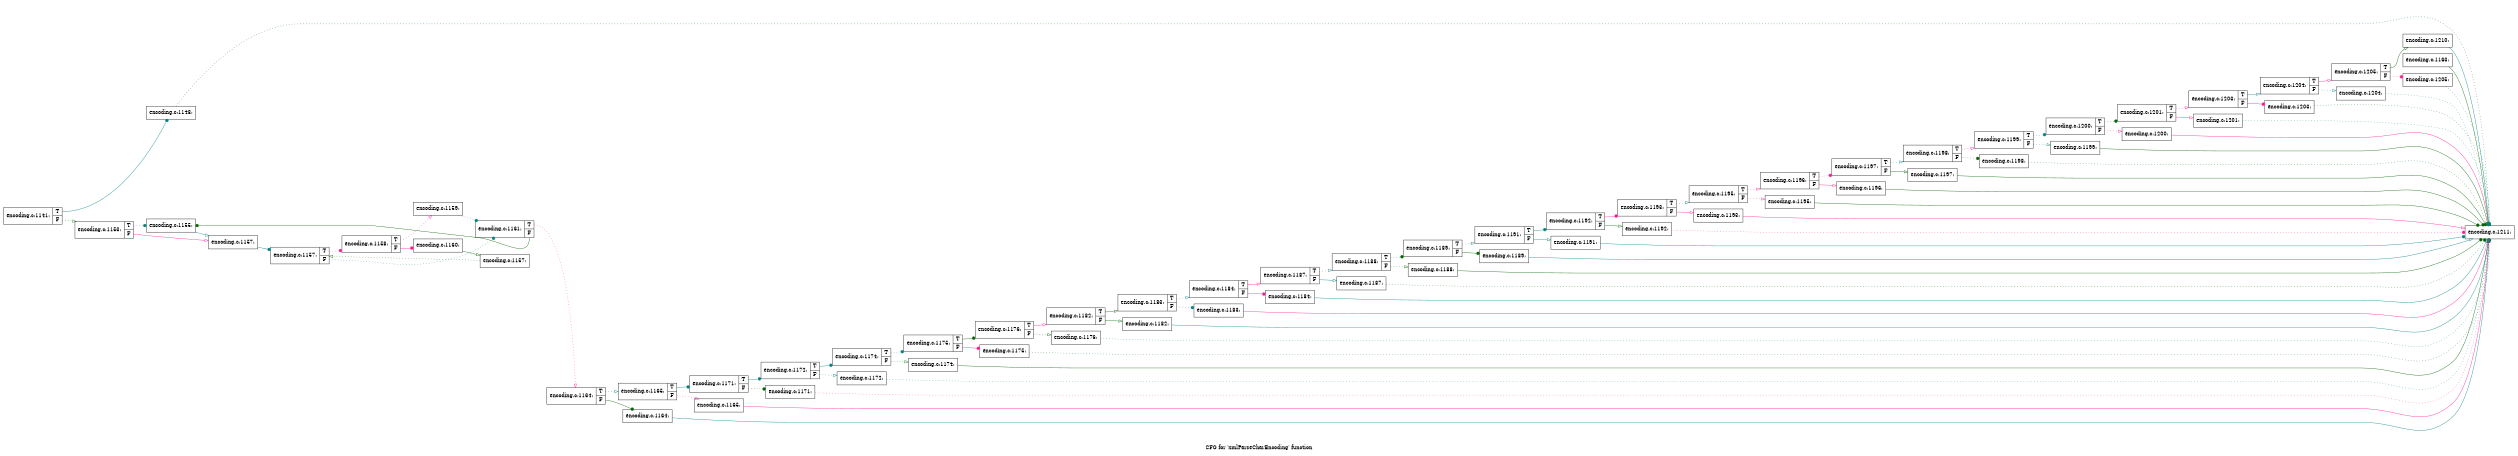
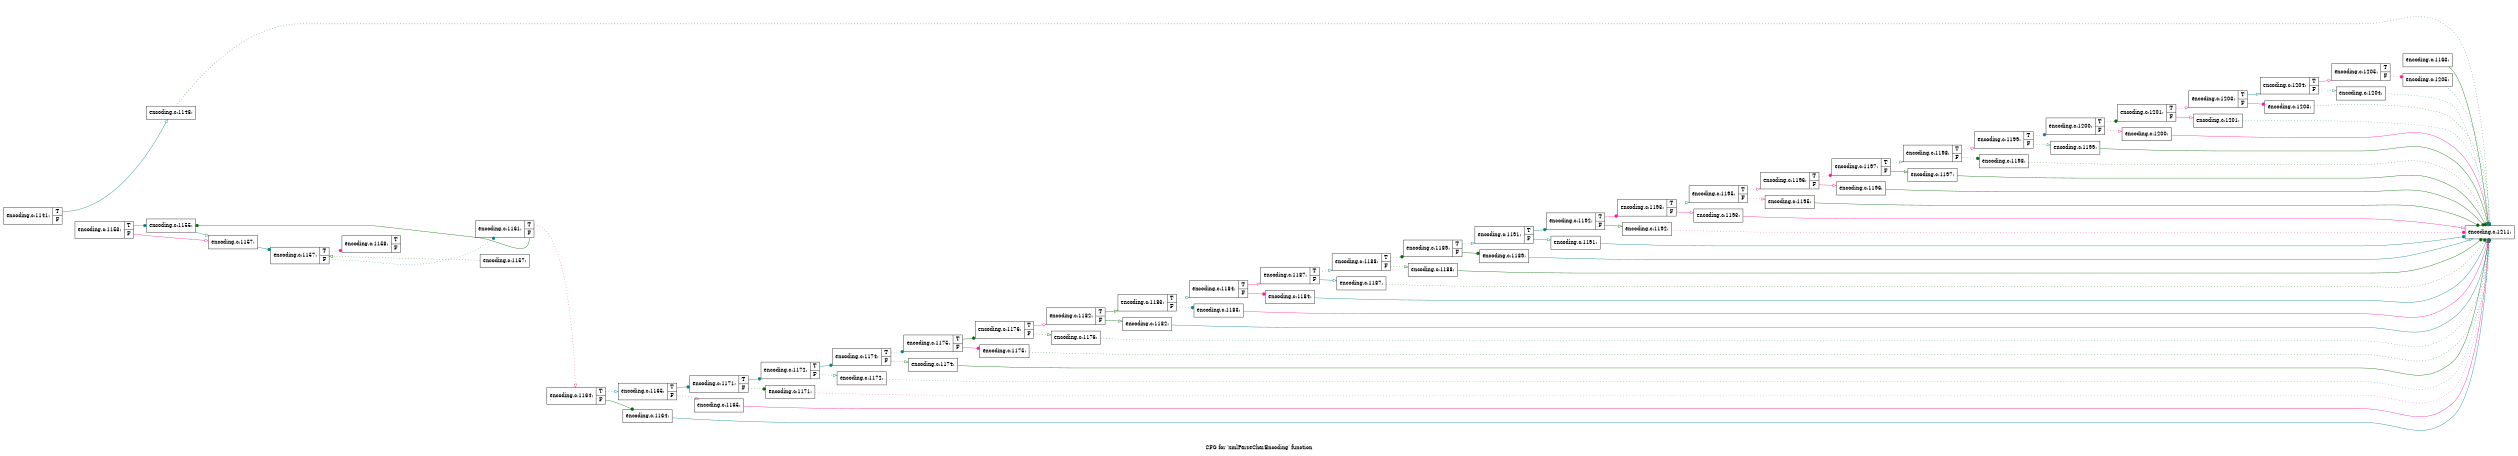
  digraph {
    label="CFG for 'xmlParseCharEncoding' function"
    rankdir=LR
    node [shape=record]
    edge [arrowhead=onormal color=teal style=solid]
    n1 [label="{encoding.c:1141:|{<s0>T|<s1>F}}"]
    n2 [label="{encoding.c:1148:}"]
    n3 [label="{encoding.c:1153:|{<s0>T|<s1>F}}"]
    n4 [label="{encoding.c:1211:}"]
    n5 [label="{encoding.c:1155:}"]
    n6 [label="{encoding.c:1157:}"]
    n7 [label="{encoding.c:1157:|{<s0>T|<s1>F}}"]
    n8 [label="{encoding.c:1158:|{<s0>T|<s1>F}}"]
    n9 [label="{encoding.c:1161:|{<s0>T|<s1>F}}"]
-   n10 [label="{encoding.c:1159:}"]
-   n11 [label="{encoding.c:1160:}"]
    n12 [label="{encoding.c:1164:|{<s0>T|<s1>F}}"]
    n13 [label="{encoding.c:1157:}"]
    n14 [label="{encoding.c:1165:|{<s0>T|<s1>F}}"]
    n15 [label="{encoding.c:1164:}"]
    n16 [label="{encoding.c:1163:}"]
    n17 [label="{encoding.c:1171:|{<s0>T|<s1>F}}"]
    n18 [label="{encoding.c:1165:}"]
    n19 [label="{encoding.c:1172:|{<s0>T|<s1>F}}"]
    n20 [label="{encoding.c:1171:}"]
    n21 [label="{encoding.c:1174:|{<s0>T|<s1>F}}"]
    n22 [label="{encoding.c:1172:}"]
    n23 [label="{encoding.c:1175:|{<s0>T|<s1>F}}"]
    n24 [label="{encoding.c:1174:}"]
    n25 [label="{encoding.c:1176:|{<s0>T|<s1>F}}"]
    n26 [label="{encoding.c:1175:}"]
    n27 [label="{encoding.c:1182:|{<s0>T|<s1>F}}"]
    n28 [label="{encoding.c:1176:}"]
    n29 [label="{encoding.c:1183:|{<s0>T|<s1>F}}"]
    n30 [label="{encoding.c:1182:}"]
    n31 [label="{encoding.c:1184:|{<s0>T|<s1>F}}"]
    n32 [label="{encoding.c:1183:}"]
    n33 [label="{encoding.c:1187:|{<s0>T|<s1>F}}"]
    n34 [label="{encoding.c:1184:}"]
    n35 [label="{encoding.c:1188:|{<s0>T|<s1>F}}"]
    n36 [label="{encoding.c:1187:}"]
    n37 [label="{encoding.c:1189:|{<s0>T|<s1>F}}"]
    n38 [label="{encoding.c:1188:}"]
    n39 [label="{encoding.c:1191:|{<s0>T|<s1>F}}"]
    n40 [label="{encoding.c:1189:}"]
    n41 [label="{encoding.c:1192:|{<s0>T|<s1>F}}"]
    n42 [label="{encoding.c:1191:}"]
    n43 [label="{encoding.c:1193:|{<s0>T|<s1>F}}"]
    n44 [label="{encoding.c:1192:}"]
    n45 [label="{encoding.c:1195:|{<s0>T|<s1>F}}"]
    n46 [label="{encoding.c:1193:}"]
    n47 [label="{encoding.c:1196:|{<s0>T|<s1>F}}"]
    n48 [label="{encoding.c:1195:}"]
    n49 [label="{encoding.c:1197:|{<s0>T|<s1>F}}"]
    n50 [label="{encoding.c:1196:}"]
    n51 [label="{encoding.c:1198:|{<s0>T|<s1>F}}"]
    n52 [label="{encoding.c:1197:}"]
    n53 [label="{encoding.c:1199:|{<s0>T|<s1>F}}"]
    n54 [label="{encoding.c:1198:}"]
    n55 [label="{encoding.c:1200:|{<s0>T|<s1>F}}"]
    n56 [label="{encoding.c:1199:}"]
    n57 [label="{encoding.c:1201:|{<s0>T|<s1>F}}"]
    n58 [label="{encoding.c:1200:}"]
    n59 [label="{encoding.c:1203:|{<s0>T|<s1>F}}"]
    n60 [label="{encoding.c:1201:}"]
    n61 [label="{encoding.c:1204:|{<s0>T|<s1>F}}"]
    n62 [label="{encoding.c:1203:}"]
    n63 [label="{encoding.c:1205:|{<s0>T|<s1>F}}"]
    n64 [label="{encoding.c:1204:}"]
-   n65 [label="{encoding.c:1210:}"]
    n66 [label="{encoding.c:1205:}"]
-   n1 -> n2 [arrowhead=dot tailport=s0]
-   n1 -> n3 [color=darkgreen style=dotted tailport=s1]
+   n1 -> n2 [tailport=s0]
    n2 -> n4 [color=darkgreen style=dotted]
-   n3 -> n5 [arrowhead=dot style=dotted tailport=s0]
+   n3 -> n5 [arrowhead=dot tailport=s0]
    n3 -> n6 [color=deeppink tailport=s1]
    n5 -> n6
    n6 -> n7 [arrowhead=dot]
    n7 -> n8 [arrowhead=dot color=deeppink style=dotted tailport=s0]
    n7 -> n9 [arrowhead=dot style=dotted tailport=s1]
-   n8 -> n10 [color=deeppink style=dotted tailport=s0]
-   n8 -> n11 [arrowhead=dot color=deeppink tailport=s1]
    n9 -> n5 [arrowhead=dot color=darkgreen tailport=s1]
    n9 -> n12 [color=deeppink style=dotted tailport=s0]
-   n10 -> n9 [arrowhead=dot style=dotted]
-   n11 -> n13 [color=darkgreen]
    n12 -> n14 [style=dotted tailport=s0]
    n12 -> n15 [arrowhead=dot color=darkgreen tailport=s1]
    n13 -> n7 [color=darkgreen style=dotted]
    n14 -> n17 [arrowhead=dot tailport=s0]
    n14 -> n18 [color=deeppink style=dotted tailport=s1]
    n15 -> n4
    n16 -> n4 [color=darkgreen]
    n17 -> n19 [arrowhead=dot tailport=s0]
    n17 -> n20 [arrowhead=dot color=darkgreen style=dotted tailport=s1]
    n18 -> n4 [color=deeppink]
    n19 -> n21 [arrowhead=dot tailport=s0]
    n19 -> n22 [style=dotted tailport=s1]
    n20 -> n4 [color=deeppink style=dotted]
    n21 -> n23 [arrowhead=dot style=dotted tailport=s0]
    n21 -> n24 [color=darkgreen style=dotted tailport=s1]
    n22 -> n4 [style=dotted]
    n23 -> n25 [arrowhead=dot color=darkgreen tailport=s0]
    n23 -> n26 [arrowhead=dot color=deeppink tailport=s1]
    n24 -> n4 [color=darkgreen]
    n25 -> n27 [color=deeppink tailport=s0]
    n25 -> n28 [color=darkgreen style=dotted tailport=s1]
    n26 -> n4 [arrowhead=dot color=darkgreen style=dotted]
    n27 -> n29 [color=darkgreen tailport=s0]
    n27 -> n30 [color=darkgreen tailport=s1]
    n28 -> n4 [arrowhead=dot style=dotted]
    n29 -> n31 [style=dotted tailport=s0]
    n29 -> n32 [arrowhead=dot style=dotted tailport=s1]
    n30 -> n4 [arrowhead=dot]
    n31 -> n33 [color=deeppink tailport=s0]
    n31 -> n34 [arrowhead=dot color=deeppink tailport=s1]
    n32 -> n4 [color=deeppink]
    n33 -> n35 [style=dotted tailport=s0]
    n33 -> n36 [tailport=s1]
    n34 -> n4
    n35 -> n37 [arrowhead=dot color=darkgreen style=dotted tailport=s0]
    n35 -> n38 [color=darkgreen style=dotted tailport=s1]
    n36 -> n4 [arrowhead=dot color=darkgreen style=dotted]
    n37 -> n39 [style=dotted tailport=s0]
    n37 -> n40 [arrowhead=dot color=darkgreen tailport=s1]
    n38 -> n4 [arrowhead=dot color=darkgreen]
    n39 -> n41 [arrowhead=dot tailport=s0]
    n39 -> n42 [tailport=s1]
    n40 -> n4
    n41 -> n43 [arrowhead=dot color=deeppink tailport=s0]
    n41 -> n44 [color=darkgreen tailport=s1]
    n42 -> n4 [arrowhead=dot]
    n43 -> n45 [style=dotted tailport=s0]
    n43 -> n46 [color=deeppink tailport=s1]
    n44 -> n4 [arrowhead=dot color=deeppink style=dotted]
    n45 -> n47 [color=deeppink style=dotted tailport=s0]
    n45 -> n48 [color=deeppink style=dotted tailport=s1]
    n46 -> n4 [color=deeppink]
    n47 -> n49 [arrowhead=dot color=deeppink style=dotted tailport=s0]
    n47 -> n50 [color=deeppink tailport=s1]
    n48 -> n4 [arrowhead=dot color=darkgreen]
    n49 -> n51 [style=dotted tailport=s0]
    n49 -> n52 [color=darkgreen tailport=s1]
    n50 -> n4 [arrowhead=dot color=darkgreen]
    n51 -> n53 [color=deeppink style=dotted tailport=s0]
    n51 -> n54 [arrowhead=dot color=darkgreen style=dotted tailport=s1]
    n52 -> n4 [arrowhead=dot color=darkgreen]
    n53 -> n55 [arrowhead=dot style=dotted tailport=s0]
    n53 -> n56 [style=dotted tailport=s1]
    n54 -> n4 [color=darkgreen style=dotted]
    n55 -> n57 [arrowhead=dot color=darkgreen style=dotted tailport=s0]
    n55 -> n58 [color=deeppink style=dotted tailport=s1]
    n56 -> n4 [color=darkgreen]
    n57 -> n59 [color=deeppink style=dotted tailport=s0]
    n57 -> n60 [color=deeppink tailport=s1]
    n58 -> n4 [arrowhead=dot color=deeppink]
    n59 -> n61 [tailport=s0]
    n59 -> n62 [arrowhead=dot color=deeppink tailport=s1]
    n60 -> n4 [style=dotted]
    n61 -> n63 [color=deeppink tailport=s0]
    n61 -> n64 [style=dotted tailport=s1]
    n62 -> n4 [arrowhead=dot color=darkgreen style=dotted]
-   n63 -> n65 [color=darkgreen tailport=s0]
    n63 -> n66 [arrowhead=dot color=deeppink style=dotted tailport=s1]
    n64 -> n4 [arrowhead=dot style=dotted]
-   n65 -> n4
    n66 -> n4 [arrowhead=dot style=dotted]
  }
